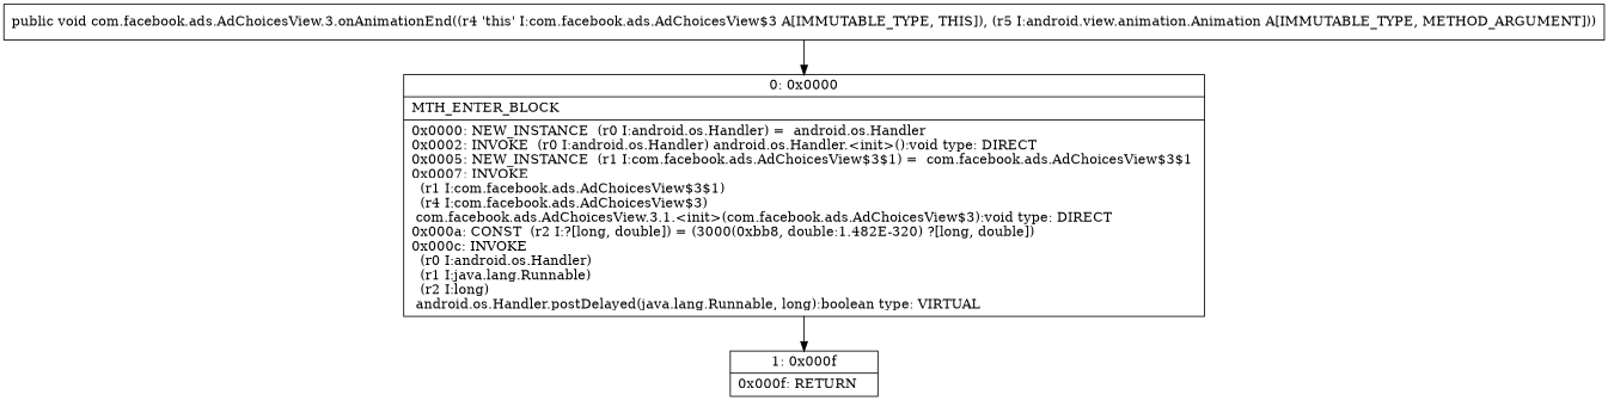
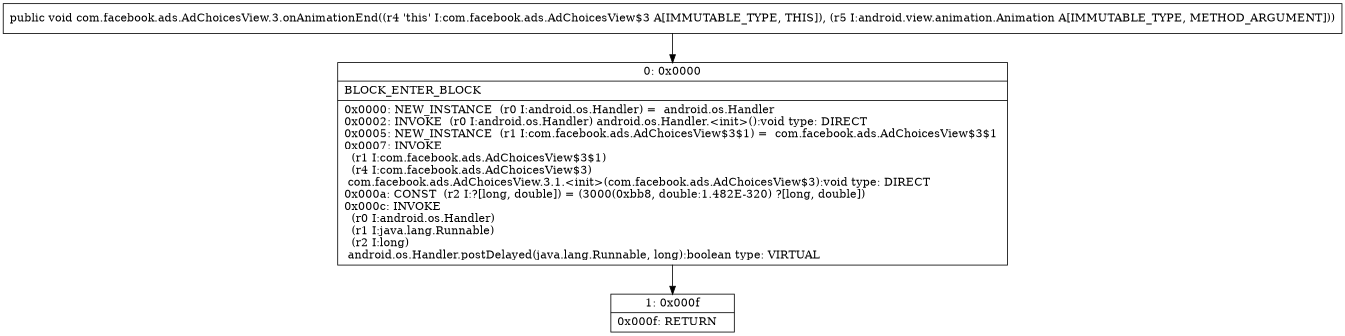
  digraph {
    node [shape=record]
-   n1 [label="{0\:\ 0x0000|MTH_ENTER_BLOCK\l|0x0000: NEW_INSTANCE  (r0 I:android.os.Handler) =  android.os.Handler \l0x0002: INVOKE  (r0 I:android.os.Handler) android.os.Handler.\<init\>():void type: DIRECT \l0x0005: NEW_INSTANCE  (r1 I:com.facebook.ads.AdChoicesView$3$1) =  com.facebook.ads.AdChoicesView$3$1 \l0x0007: INVOKE  \l  (r1 I:com.facebook.ads.AdChoicesView$3$1)\l  (r4 I:com.facebook.ads.AdChoicesView$3)\l com.facebook.ads.AdChoicesView.3.1.\<init\>(com.facebook.ads.AdChoicesView$3):void type: DIRECT \l0x000a: CONST  (r2 I:?[long, double]) = (3000(0xbb8, double:1.482E\-320) ?[long, double]) \l0x000c: INVOKE  \l  (r0 I:android.os.Handler)\l  (r1 I:java.lang.Runnable)\l  (r2 I:long)\l android.os.Handler.postDelayed(java.lang.Runnable, long):boolean type: VIRTUAL \l}"]
+   n1 [label="{0\:\ 0x0000|BLOCK_ENTER_BLOCK\l|0x0000: NEW_INSTANCE  (r0 I:android.os.Handler) =  android.os.Handler \l0x0002: INVOKE  (r0 I:android.os.Handler) android.os.Handler.\<init\>():void type: DIRECT \l0x0005: NEW_INSTANCE  (r1 I:com.facebook.ads.AdChoicesView$3$1) =  com.facebook.ads.AdChoicesView$3$1 \l0x0007: INVOKE  \l  (r1 I:com.facebook.ads.AdChoicesView$3$1)\l  (r4 I:com.facebook.ads.AdChoicesView$3)\l com.facebook.ads.AdChoicesView.3.1.\<init\>(com.facebook.ads.AdChoicesView$3):void type: DIRECT \l0x000a: CONST  (r2 I:?[long, double]) = (3000(0xbb8, double:1.482E\-320) ?[long, double]) \l0x000c: INVOKE  \l  (r0 I:android.os.Handler)\l  (r1 I:java.lang.Runnable)\l  (r2 I:long)\l android.os.Handler.postDelayed(java.lang.Runnable, long):boolean type: VIRTUAL \l}"]
    n2 [label="{1\:\ 0x000f|0x000f: RETURN   \l}"]
    n3 [label="{public void com.facebook.ads.AdChoicesView.3.onAnimationEnd((r4 'this' I:com.facebook.ads.AdChoicesView$3 A[IMMUTABLE_TYPE, THIS]), (r5 I:android.view.animation.Animation A[IMMUTABLE_TYPE, METHOD_ARGUMENT])) }"]
    n1 -> n2
    n3 -> n1
  }
